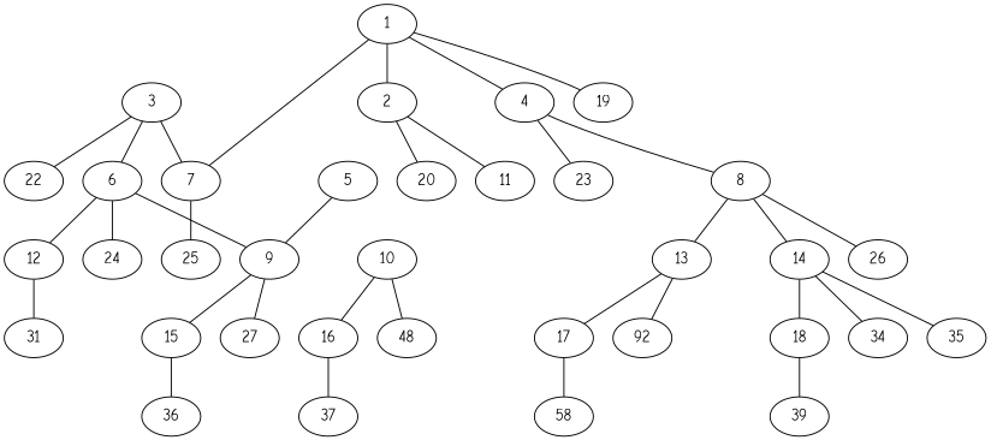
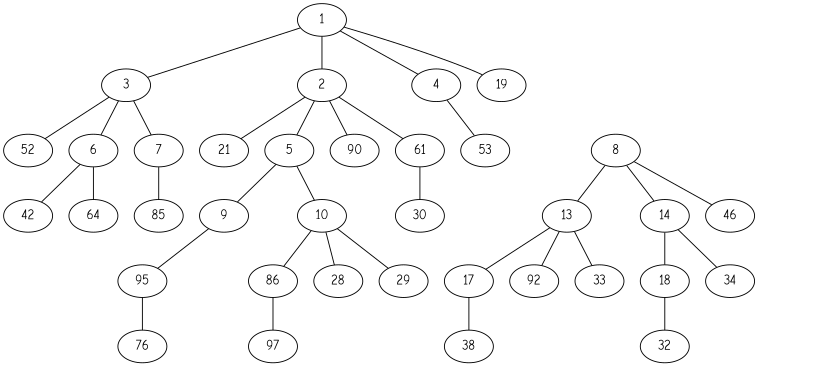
  graph {
    fontname="Comic Neue"
    node [chem=H fontname="Comic Neue"]
    edge [fontname="Comic Neue" valence=1]
    1 [chem=C]
    2 [chem=C]
    3 [chem=C]
    4 [chem=N]
    19
    5 [chem=C]
-   20
-   11 [chem=O]
+   20 [label=90]
+   21
+   11 [chem=O label=61]
    6 [chem=C]
    7 [chem=O]
-   22
+   22 [label=52]
    8 [chem=C]
-   23
+   23 [label=53]
    9 [chem=C]
    10 [chem=C]
-   12 [chem=O]
-   24
-   25
+   12 [chem=O label=42]
+   24 [label=64]
+   25 [label=85]
    13 [chem=C]
    14 [chem=C]
-   26
-   15 [chem=O]
-   27
-   16 [chem=O]
-   28 [label=48]
-   31
+   26 [label=46]
+   15 [chem=O label=95]
+   16 [chem=O label=86]
+   28
+   29
+   30
    17 [chem=O]
    n31 [label=92]
+   33
    18 [chem=O]
    34
-   35
-   36
-   37
-   38 [label=58]
-   39
+   36 [label=76]
+   37 [label=97]
+   38
+   39 [label=32]
    1 -- 2
-   1 -- 7
+   1 -- 3
    1 -- 4
    1 -- 19
+   2 -- 5
    2 -- 20
+   2 -- 21
    2 -- 11
    3 -- 6
    3 -- 7
    3 -- 22
-   4 -- 8
    4 -- 23
    5 -- 9
-   6 -- 9
+   5 -- 10
+   11 -- 30
    6 -- 12
    6 -- 24
    7 -- 25
    8 -- 13
    8 -- 14
    8 -- 26
    9 -- 15
-   9 -- 27
    10 -- 16
    10 -- 28
-   12 -- 31
+   10 -- 29
    13 -- 17
    13 -- n31
+   13 -- 33
    14 -- 18
    14 -- 34
-   14 -- 35
    15 -- 36
    16 -- 37
    17 -- 38
    18 -- 39
  }
